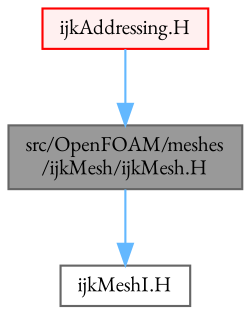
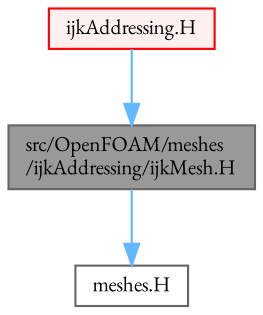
  digraph {
    fontname="EB Garamond"
    node [fontname="EB Garamond" fontsize=10 shape=box style=filled]
    edge [color=steelblue1 fontname="EB Garamond" fontsize=10 labelfontname=Helvetica labelfontsize=10 style=solid]
-   n1 [color=gray40 fillcolor=grey60 fontcolor=black height=0.2 label="src/OpenFOAM/meshes\l/ijkMesh/ijkMesh.H" width=0.4]
-   n2 [color=grey40 fillcolor=white height=0.2 label="ijkMeshI.H" width=0.4]
+   n1 [color=gray40 fillcolor=grey60 fontcolor=black height=0.2 label="src/OpenFOAM/meshes\l/ijkAddressing/ijkMesh.H" width=0.4]
+   n2 [color=grey40 fillcolor=white height=0.2 label="meshes.H" width=0.4]
    n3 [color=red fillcolor="#FFF0F0" height=0.2 label="ijkAddressing.H" width=0.4]
    n1 -> n2
    n3 -> n1
  }
